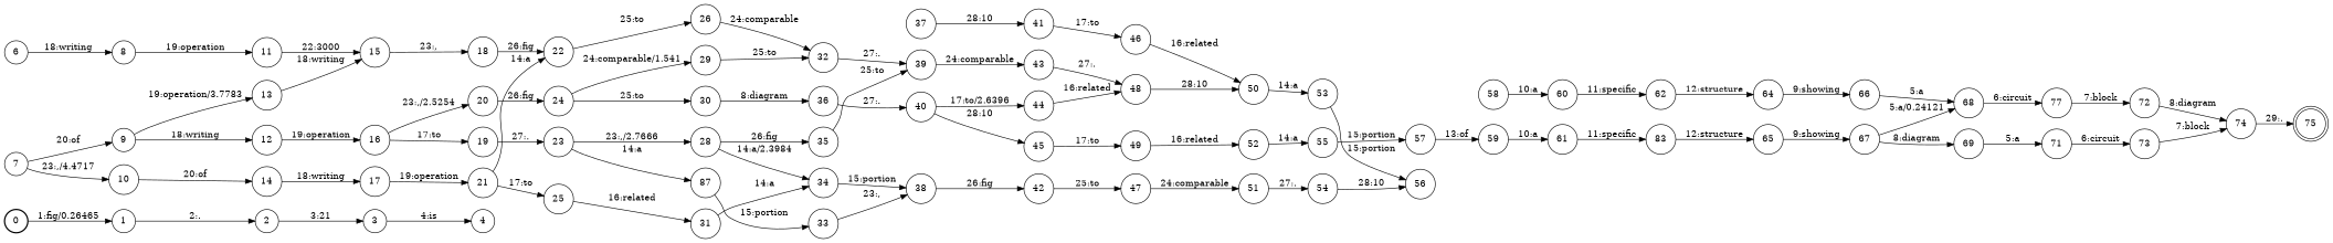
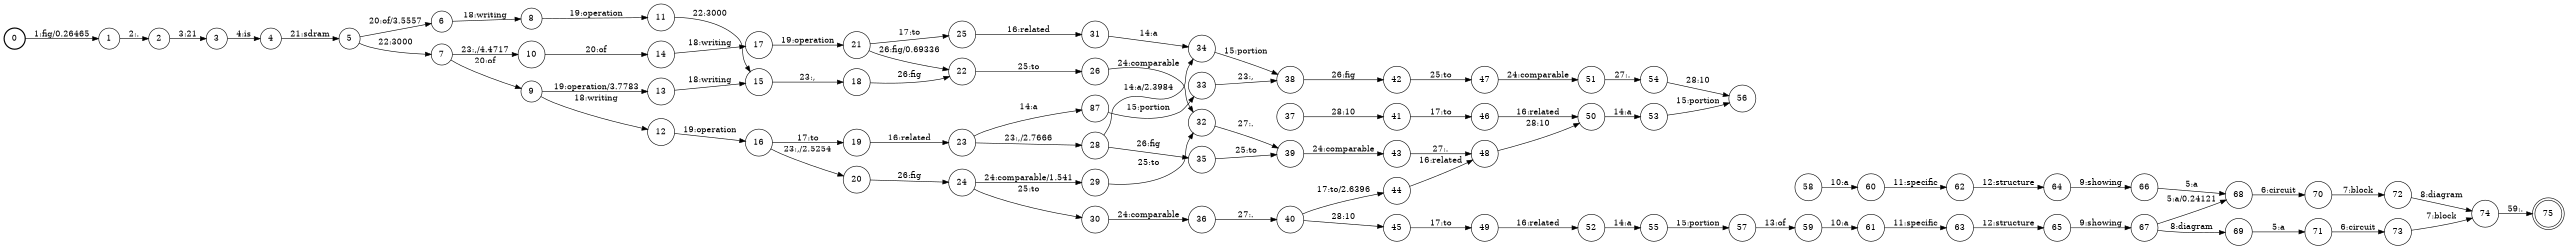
  digraph {
    nodesep=0.25
    rankdir=LR
    ranksep=0.4
    node [fontsize=14 shape=circle style=solid]
    edge [fontsize=14]
    n1 [label=0 style=bold]
    n2 [label=1]
    n3 [label=2]
    n4 [label=3]
    n5 [label=4]
+   n6 [label=5]
    n7 [label=6]
    n8 [label=7]
    n9 [label=8]
    n10 [label=9]
    n11 [label=10]
    n12 [label=11]
    n13 [label=12]
    n14 [label=13]
    n15 [label=14]
    n16 [label=15]
    n17 [label=16]
    n18 [label=17]
    n19 [label=18]
    n20 [label=20]
    n21 [label=19]
    n22 [label=21]
    n23 [label=22]
    n24 [label=24]
    n25 [label=23]
    n26 [label=25]
    n27 [label=26]
    n28 [label=29]
    n29 [label=30]
    n30 [label=87]
    n31 [label=28]
    n32 [label=31]
    n33 [label=32]
    n34 [label=33]
    n35 [label=35]
    n36 [label=34]
    n37 [label=36]
    n38 [label=39]
    n39 [label=38]
    n40 [label=40]
    n41 [label=37]
    n42 [label=41]
    n43 [label=42]
    n44 [label=43]
    n45 [label=44]
    n46 [label=45]
    n47 [label=46]
    n48 [label=47]
    n49 [label=48]
    n50 [label=49]
    n51 [label=50]
    n52 [label=51]
    n53 [label=52]
    n54 [label=53]
    n55 [label=54]
    n56 [label=55]
    n57 [label=56]
    n58 [label=57]
    n59 [label=59]
    n60 [label=58]
    n61 [label=60]
    n62 [label=61]
    n63 [label=62]
-   n64 [label=83]
+   n64 [label=63]
    n65 [label=64]
    n66 [label=65]
    n67 [label=66]
    n68 [label=67]
    n69 [label=68]
    n70 [label=69]
-   n71 [label=77]
+   n71 [label=70]
    n72 [label=71]
    n73 [label=72]
    n74 [label=73]
    n75 [label=74]
    n76 [label=75 shape=doublecircle]
    n1 -> n2 [label="1:fig/0.26465"]
    n2 -> n3 [label="2:."]
    n3 -> n4 [label="3:21"]
    n4 -> n5 [label="4:is"]
+   n5 -> n6 [label="21:sdram"]
+   n6 -> n7 [label="20:of/3.5557"]
+   n6 -> n8 [label="22:3000"]
    n7 -> n9 [label="18:writing"]
    n8 -> n10 [label="20:of"]
    n8 -> n11 [label="23:,/4.4717"]
    n9 -> n12 [label="19:operation"]
    n10 -> n13 [label="18:writing"]
    n10 -> n14 [label="19:operation/3.7783"]
    n11 -> n15 [label="20:of"]
    n12 -> n16 [label="22:3000"]
    n13 -> n17 [label="19:operation"]
    n14 -> n16 [label="18:writing"]
    n15 -> n18 [label="18:writing"]
    n16 -> n19 [label="23:,"]
    n17 -> n20 [label="23:,/2.5254"]
    n17 -> n21 [label="17:to"]
    n18 -> n22 [label="19:operation"]
    n19 -> n23 [label="26:fig"]
    n20 -> n24 [label="26:fig"]
-   n21 -> n25 [label="27:."]
-   n22 -> n23 [label="14:a"]
+   n21 -> n25 [label="16:related"]
+   n22 -> n23 [label="26:fig/0.69336"]
    n22 -> n26 [label="17:to"]
    n23 -> n27 [label="25:to"]
    n24 -> n28 [label="24:comparable/1.541"]
    n24 -> n29 [label="25:to"]
    n25 -> n30 [label="14:a"]
    n25 -> n31 [label="23:,/2.7666"]
    n26 -> n32 [label="16:related"]
    n27 -> n33 [label="24:comparable"]
    n28 -> n33 [label="25:to"]
-   n29 -> n37 [label="8:diagram"]
+   n29 -> n37 [label="24:comparable"]
    n30 -> n34 [label="15:portion"]
    n31 -> n35 [label="26:fig"]
    n31 -> n36 [label="14:a/2.3984"]
    n32 -> n36 [label="14:a"]
    n33 -> n38 [label="27:."]
    n34 -> n39 [label="23:,"]
    n35 -> n38 [label="25:to"]
    n36 -> n39 [label="15:portion"]
    n37 -> n40 [label="27:."]
    n38 -> n44 [label="24:comparable"]
    n39 -> n43 [label="26:fig"]
    n40 -> n45 [label="17:to/2.6396"]
    n40 -> n46 [label="28:10"]
    n41 -> n42 [label="28:10"]
    n42 -> n47 [label="17:to"]
    n43 -> n48 [label="25:to"]
    n44 -> n49 [label="27:."]
    n45 -> n49 [label="16:related"]
    n46 -> n50 [label="17:to"]
    n47 -> n51 [label="16:related"]
    n48 -> n52 [label="24:comparable"]
    n49 -> n51 [label="28:10"]
    n50 -> n53 [label="16:related"]
    n51 -> n54 [label="14:a"]
    n52 -> n55 [label="27:."]
    n53 -> n56 [label="14:a"]
    n54 -> n57 [label="15:portion"]
    n55 -> n57 [label="28:10"]
    n56 -> n58 [label="15:portion"]
    n58 -> n59 [label="13:of"]
    n59 -> n62 [label="10:a"]
    n60 -> n61 [label="10:a"]
    n61 -> n63 [label="11:specific"]
    n62 -> n64 [label="11:specific"]
    n63 -> n65 [label="12:structure"]
    n64 -> n66 [label="12:structure"]
    n65 -> n67 [label="9:showing"]
    n66 -> n68 [label="9:showing"]
    n67 -> n69 [label="5:a"]
    n68 -> n69 [label="5:a/0.24121"]
    n68 -> n70 [label="8:diagram"]
    n69 -> n71 [label="6:circuit"]
    n70 -> n72 [label="5:a"]
    n71 -> n73 [label="7:block"]
    n72 -> n74 [label="6:circuit"]
    n73 -> n75 [label="8:diagram"]
    n74 -> n75 [label="7:block"]
-   n75 -> n76 [label="29:."]
+   n75 -> n76 [label="59:."]
  }
